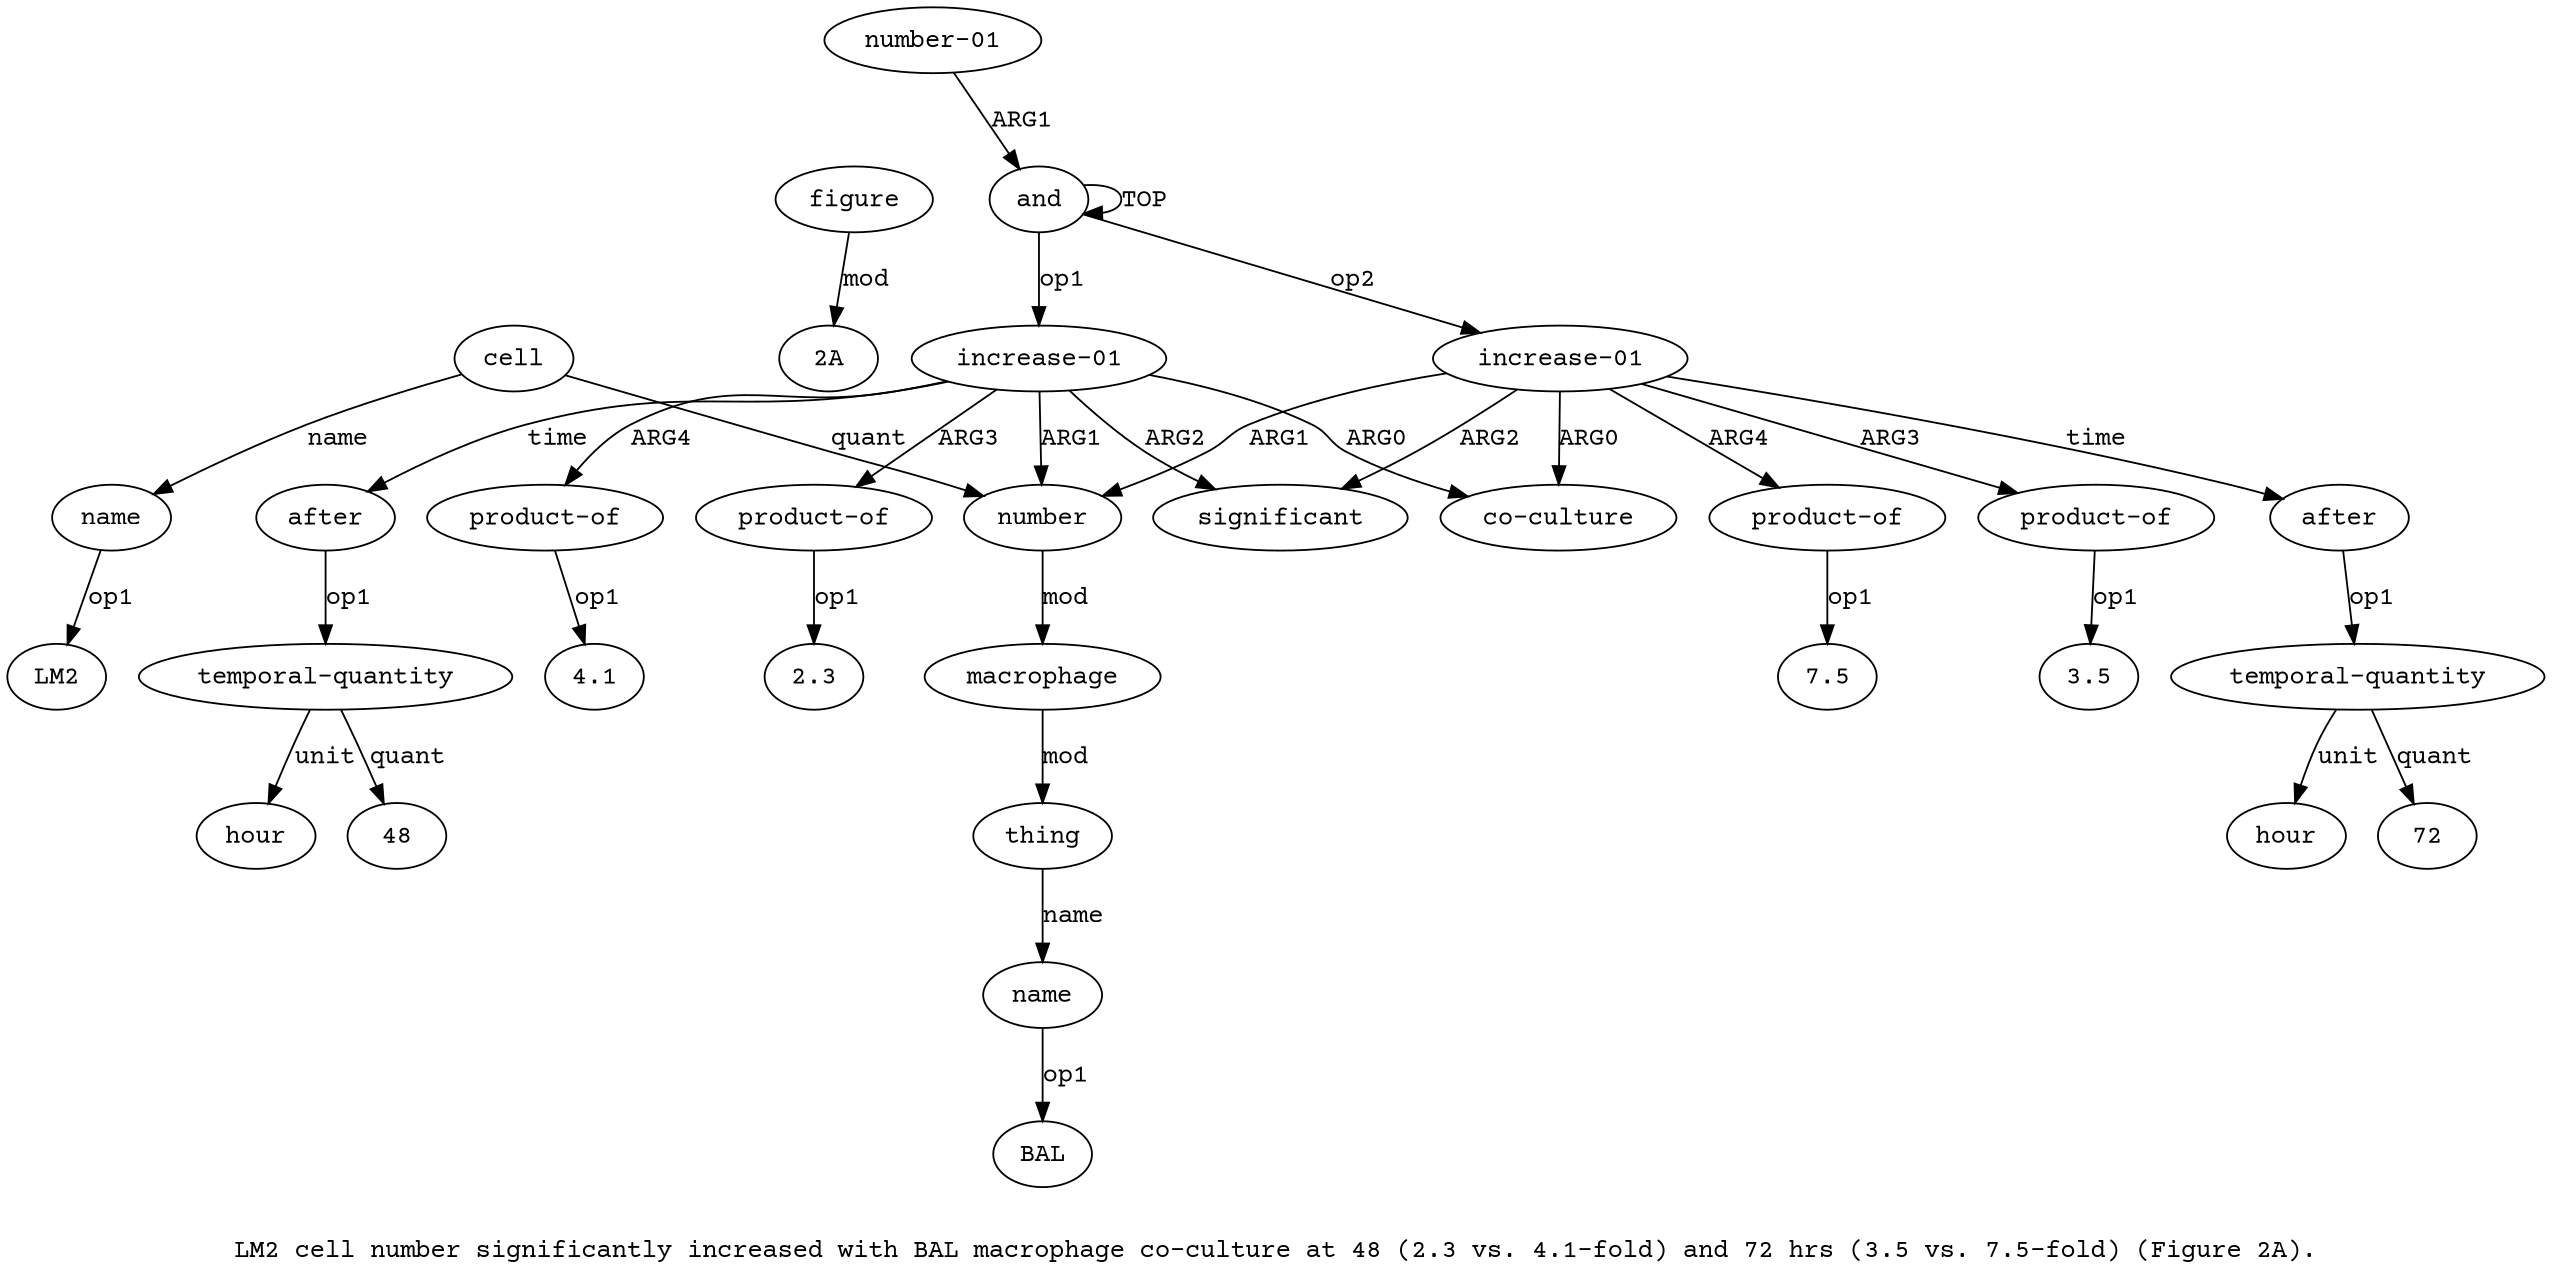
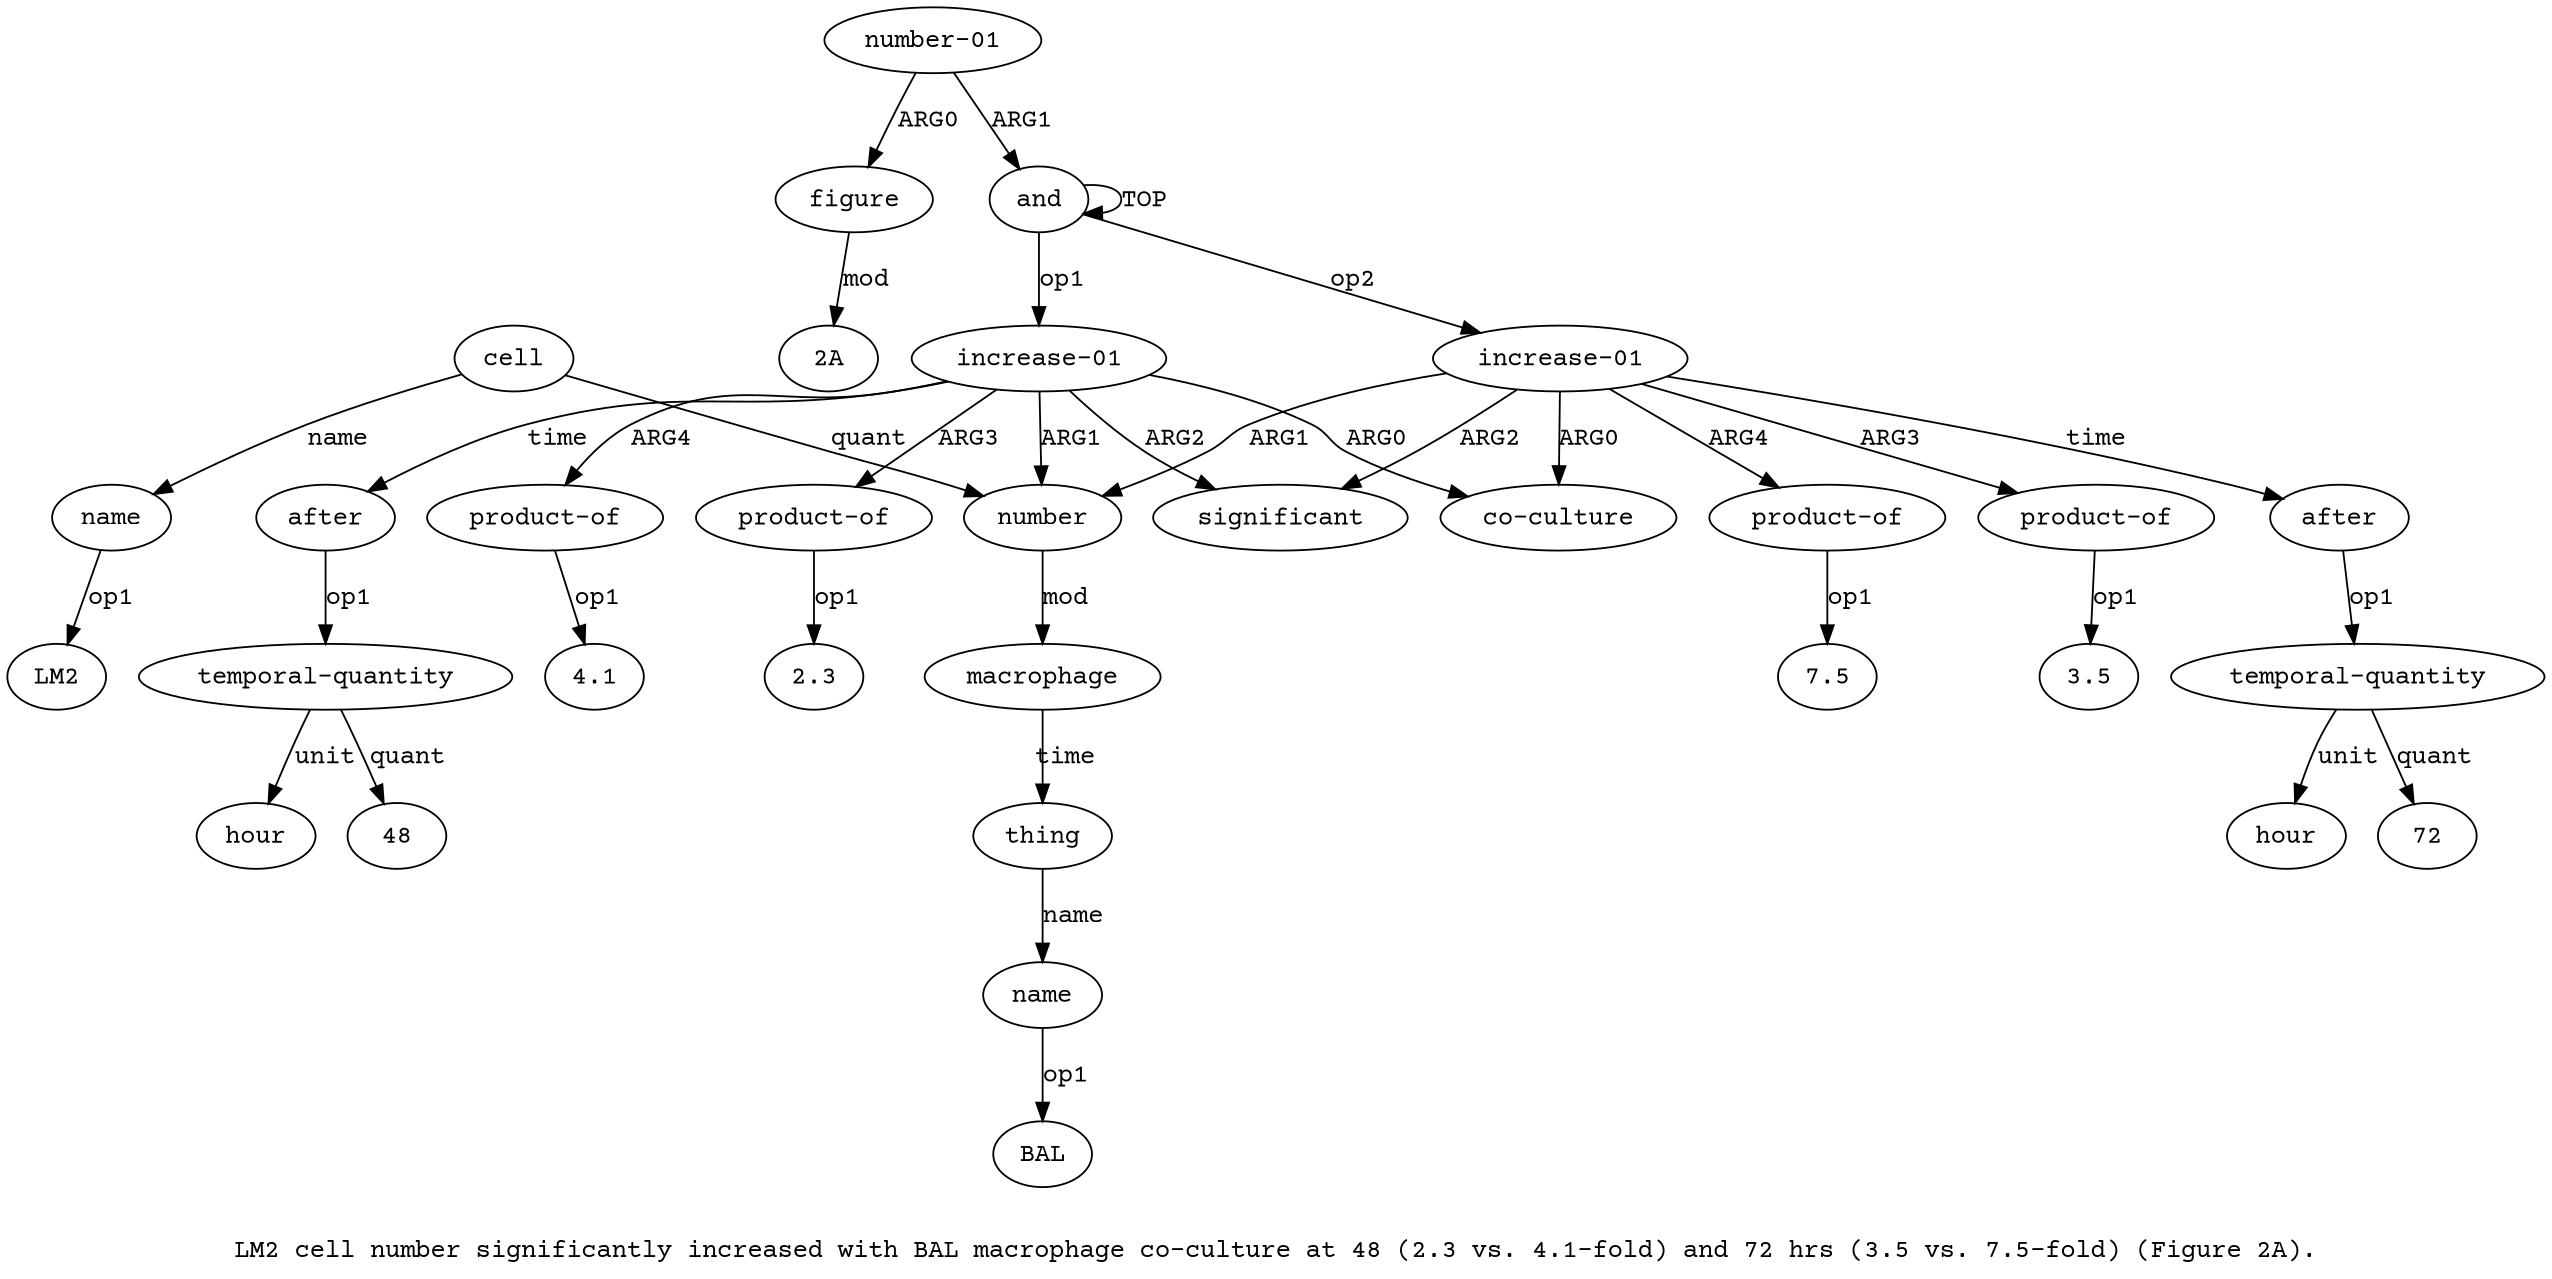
  digraph {
    fontname="Courier Prime"
    label="LM2 cell number significantly increased with BAL macrophage co-culture at 48 (2.3 vs. 4.1-fold) and 72 hrs (3.5 vs. 7.5-fold) (Figure 2A)."
    node [color=black fontname="Courier Prime" gold_ind=-1 gold_label="product-of" test_ind=-1 test_label="product-of"]
    edge [color=black fontname="Courier Prime" gold_label=op1 test_label=op1]
    n1 [gold_ind=20 gold_label=hour label=hour test_ind=20 test_label=hour]
    n2 [gold_ind=21 gold_label="describe-01" label="number-01" test_ind=21 test_label="describe-01"]
    n3 [gold_ind=22 gold_label=figure label=figure test_ind=22 test_label=figure]
    n4 [gold_ind=0 gold_label=and label=and test_ind=0 test_label=and]
    n5 [gold_label="2A" label="2A" test_label="2A"]
    n6 [gold_ind=15 gold_label="increase-01" label="increase-01" test_ind=15 test_label="increase-01"]
    n7 [gold_ind=1 gold_label="increase-01" label="increase-01" test_ind=1 test_label="increase-01"]
    n8 [gold_ind=17 label="product-of" test_ind=17]
    n9 [gold_ind=16 label="product-of" test_ind=16]
    n10 [gold_ind=18 gold_label=after label=after test_ind=18 test_label=after]
    n11 [gold_ind=2 gold_label="co-culture" label="co-culture" test_ind=2 test_label="co-culture"]
    n12 [gold_ind=6 gold_label=number label=number test_ind=6 test_label=number]
    n13 [gold_ind=9 gold_label=significant label=significant test_ind=9 test_label=significant]
    n14 [gold_ind=11 label="product-of" test_ind=11]
    n15 [gold_ind=10 label="product-of" test_ind=10]
    n16 [gold_ind=12 gold_label=after label=after test_ind=12 test_label=after]
    n17 [gold_label=LM2 label=LM2 test_label=LM2]
    n18 [gold_label=BAL label=BAL test_label=BAL]
    n19 [gold_label=48 label=48 test_label=48]
    n20 [gold_label=72 label=72 test_label=72]
    n21 [gold_label=2.3 label=2.3 test_label=2.3]
    n22 [gold_label=7.5 label=7.5 test_label=7.5]
    n23 [gold_label=3.5 label=3.5 test_label=3.5]
    n24 [gold_ind=19 gold_label="temporal-quantity" label="temporal-quantity" test_ind=19 test_label="temporal-quantity"]
    n25 [gold_ind=3 gold_label=macrophage label=macrophage test_ind=3 test_label=macrophage]
    n26 [gold_ind=4 gold_label=thing label=thing test_ind=4 test_label=thing]
    n27 [gold_ind=14 gold_label=hour label=hour test_ind=14 test_label=hour]
    n28 [gold_label=4.1 label=4.1 test_label=4.1]
    n29 [gold_ind=13 gold_label="temporal-quantity" label="temporal-quantity" test_ind=13 test_label="temporal-quantity"]
    n30 [gold_ind=5 gold_label=name label=name test_ind=5 test_label=name]
    n31 [gold_ind=7 gold_label=cell label=cell test_ind=7 test_label=cell]
    n32 [gold_ind=8 gold_label=name label=name test_ind=8 test_label=name]
+   n2 -> n3 [gold_label=ARG0 label=ARG0 test_label=ARG0]
    n2 -> n4 [gold_label=ARG1 label=ARG1 test_label=ARG1]
    n3 -> n5 [gold_label=mod label=mod test_label=mod]
    n4 -> n4 [gold_label=TOP label=TOP test_label=TOP]
    n4 -> n6 [gold_label=op2 label=op2 test_label=op2]
    n4 -> n7 [label=op1]
    n6 -> n8 [gold_label=ARG4 label=ARG4 test_label=ARG4]
    n6 -> n9 [gold_label=ARG3 label=ARG3 test_label=ARG3]
    n6 -> n10 [gold_label=time label=time test_label=time]
    n6 -> n11 [gold_label=ARG0 label=ARG0 test_label=ARG0]
    n6 -> n12 [gold_label=ARG1 label=ARG1 test_label=ARG1]
    n6 -> n13 [gold_label=ARG2 label=ARG2 test_label=ARG2]
    n7 -> n11 [gold_label=ARG0 label=ARG0 test_label=ARG0]
    n7 -> n12 [gold_label=ARG1 label=ARG1 test_label=ARG1]
    n7 -> n13 [gold_label=ARG2 label=ARG2 test_label=ARG2]
    n7 -> n14 [gold_label=ARG4 label=ARG4 test_label=ARG4]
    n7 -> n15 [gold_label=ARG3 label=ARG3 test_label=ARG3]
    n7 -> n16 [gold_label=time label=time test_label=time]
    n8 -> n22 [label=op1]
    n9 -> n23 [label=op1]
    n10 -> n24 [label=op1]
    n12 -> n25 [gold_label=mod label=mod test_label=mod]
    n14 -> n28 [label=op1]
    n15 -> n21 [label=op1]
    n16 -> n29 [label=op1]
    n24 -> n1 [gold_label=unit label=unit test_label=unit]
    n24 -> n20 [gold_label=quant label=quant test_label=quant]
-   n25 -> n26 [gold_label=mod label=mod test_label=mod]
+   n25 -> n26 [gold_label=mod label=time test_label=mod]
    n26 -> n30 [gold_label=name label=name test_label=name]
    n29 -> n19 [gold_label=quant label=quant test_label=quant]
    n29 -> n27 [gold_label=unit label=unit test_label=unit]
    n30 -> n18 [label=op1]
    n31 -> n12 [gold_label=quant label=quant test_label=quant]
    n31 -> n32 [gold_label=name label=name test_label=name]
    n32 -> n17 [label=op1]
  }
